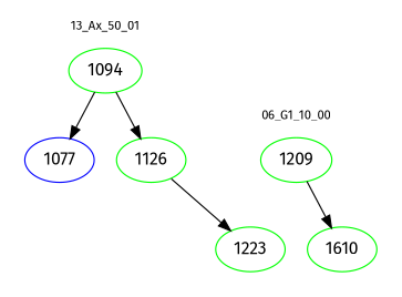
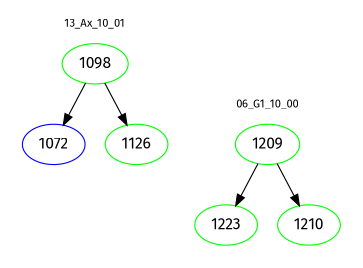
  digraph {
    fontname="Fira Sans"
    node [color=green fontname="Fira Sans"]
    edge [color=black fontname="Fira Sans"]
-   n1 [label=1094]
-   n2 [color=blue label=1077]
+   n1 [label=1098]
+   n2 [color=blue label=1072]
    n3 [label=1126]
    n4 [label=1209]
    n5 [label=1223]
-   n6 [label=1610]
+   n6 [label=1210]
    subgraph cluster_1 {
      color=white
      fontsize=10
-     label="13_Ax_50_01"
+     label="13_Ax_10_01"
      n1
      n2
      n3
    }
    subgraph cluster_2 {
      color=white
      fontsize=10
      label="06_G1_10_00"
      n4
      n5
      n6
    }
    n1 -> n2
    n1 -> n3
-   n3 -> n5
+   n4 -> n5
    n4 -> n6
  }
